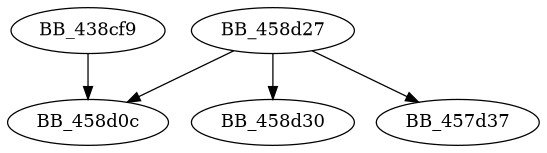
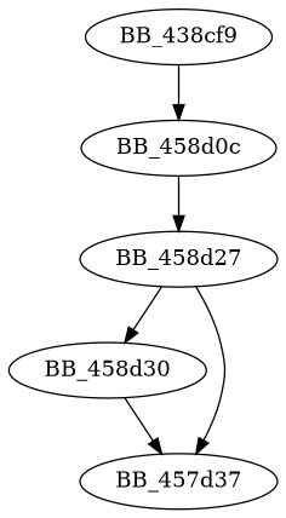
  digraph {
    n1 [label=BB_438cf9]
    BB_458d0c
    BB_458d27
    BB_458d30
    n5 [label=BB_457d37]
    n1 -> BB_458d0c
-   BB_458d27 -> BB_458d0c
+   BB_458d0c -> BB_458d27
    BB_458d27 -> BB_458d30
    BB_458d27 -> n5
+   BB_458d30 -> n5
  }
